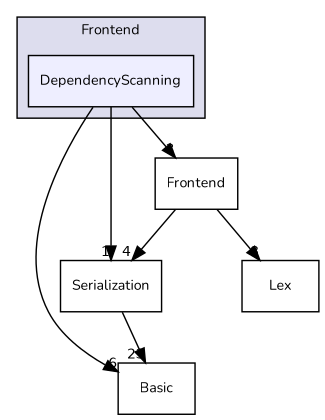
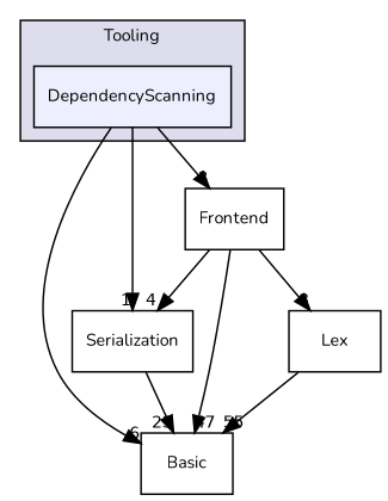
  digraph {
    compound=true
    fontname=Nunito
    node [fontname=Nunito fontsize=10 shape=box]
    edge [fontname=Nunito labeldistance=1.5 labelfontname=Helvetica labelfontsize=10]
    n1 [fillcolor="#eeeeff" label=DependencyScanning pencolor=black style=filled]
    n2 [label=Serialization]
    n3 [label=Basic]
    n4 [label=Frontend]
    n5 [label=Lex]
    subgraph cluster_1 {
      bgcolor="#ddddee"
      fontsize=10
-     label=Frontend
+     label=Tooling
      pencolor=black
      n1
    }
    n1 -> n2 [headlabel=1]
    n1 -> n3 [headlabel=6]
    n1 -> n4 [headlabel=3]
    n2 -> n3 [headlabel=23]
    n4 -> n2 [headlabel=4]
+   n4 -> n3 [headlabel=47]
    n4 -> n5 [headlabel=8]
+   n5 -> n3 [headlabel=55]
  }
